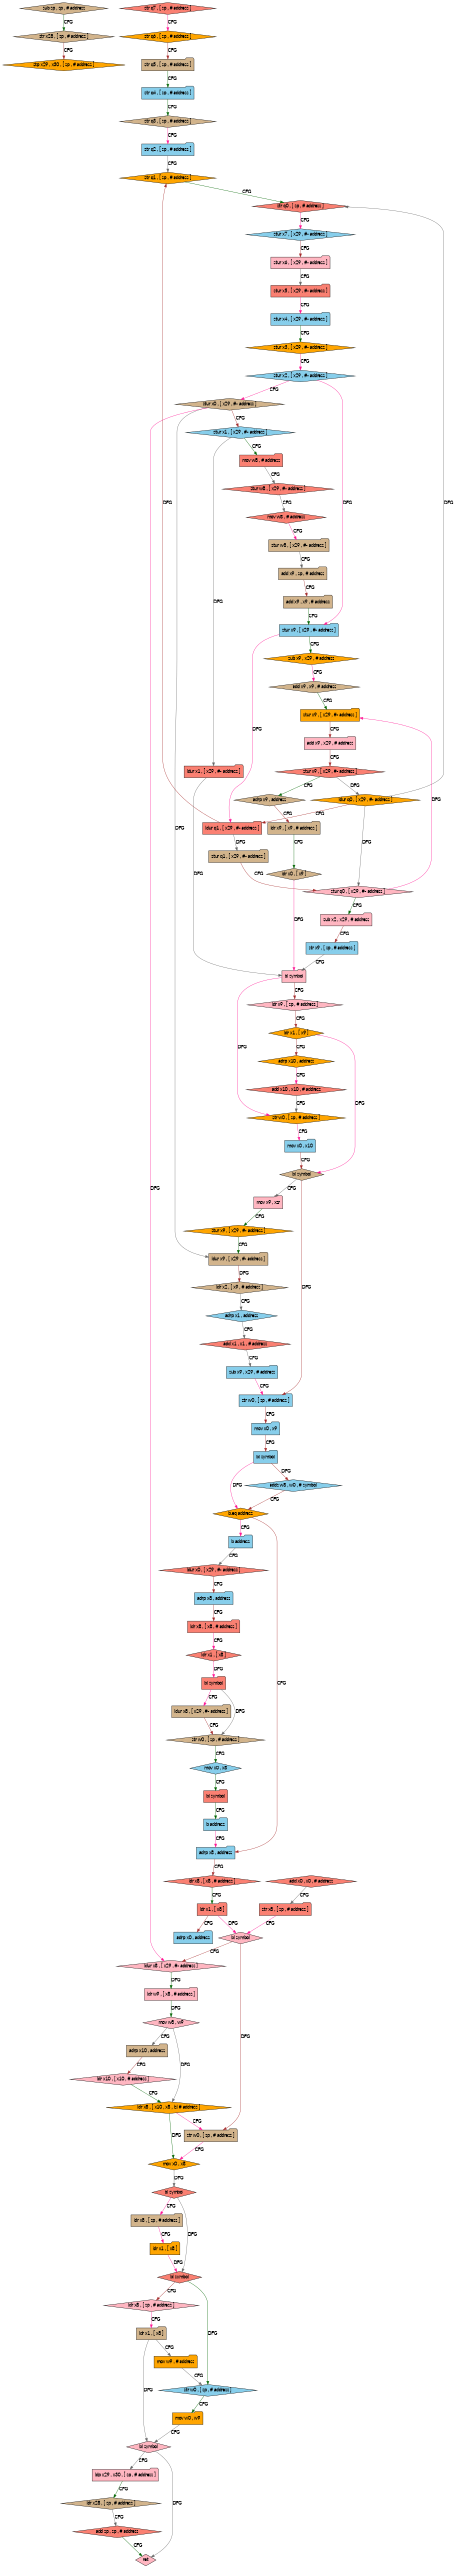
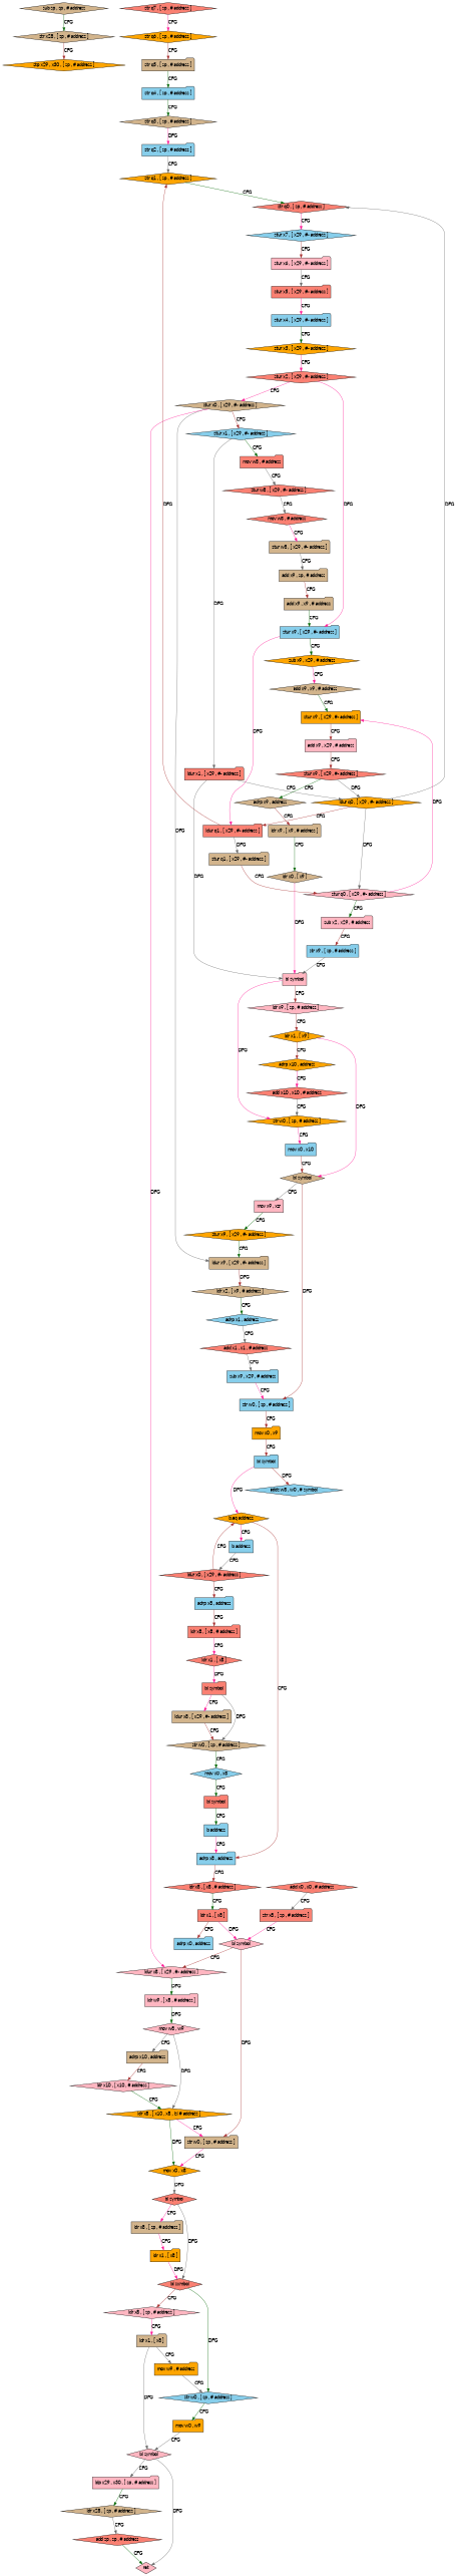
  digraph {
    fontname=Lato
    node [fillcolor=salmon fontname=Lato shape=diamond style=filled]
    edge [color=gray40 fontname=Lato]
    n1 [fillcolor=tan label="sub sp , sp , # address"]
    n2 [fillcolor=tan label="str x28 , [ sp , # address ]"]
    n3 [fillcolor=orange label="stp x29 , x30 , [ sp , # address ]"]
    n4 [label="str q7 , [ sp , # address ]"]
    n5 [fillcolor=orange label="str q6 , [ sp , # address ]"]
    n6 [fillcolor=tan label="str q5 , [ sp , # address ]" shape=folder]
    n7 [fillcolor=skyblue label="str q4 , [ sp , # address ]" shape=folder]
    n8 [fillcolor=tan label="str q3 , [ sp , # address ]"]
    n9 [fillcolor=skyblue label="str q2 , [ sp , # address ]" shape=folder]
    n10 [fillcolor=orange label="str q1 , [ sp , # address ]"]
    n11 [label="str q0 , [ sp , # address ]"]
    n12 [fillcolor=skyblue label="stur x7 , [ x29 , #- address ]"]
    n13 [fillcolor=lightpink label="stur x6 , [ x29 , #- address ]" shape=folder]
    n14 [label="stur x5 , [ x29 , #- address ]" shape=folder]
    n15 [fillcolor=skyblue label="stur x4 , [ x29 , #- address ]" shape=folder]
    n16 [fillcolor=orange label="stur x3 , [ x29 , #- address ]"]
-   n17 [fillcolor=skyblue label="stur x2 , [ x29 , #- address ]"]
+   n17 [label="stur x2 , [ x29 , #- address ]"]
    n18 [fillcolor=tan label="stur x0 , [ x29 , #- address ]"]
    n19 [fillcolor=skyblue label="stur x9 , [ x29 , #- address ]" shape=folder]
    n20 [fillcolor=skyblue label="stur x1 , [ x29 , #- address ]"]
    n21 [fillcolor=tan label="ldur x9 , [ x29 , #- address ]" shape=folder]
    n22 [fillcolor=lightpink label="ldur x8 , [ x29 , #- address ]"]
    n23 [fillcolor=orange label="sub x9 , x29 , # address"]
    n24 [label="ldur q1 , [ x29 , #- address ]" shape=folder]
    n25 [label="mov w8 , # address" shape=folder]
    n26 [label="ldur x1 , [ x29 , #- address ]" shape=folder]
    n27 [fillcolor=tan label="ldr x2 , [ x9 , # address ]"]
    n28 [fillcolor=lightpink label="ldr w9 , [ x8 , # address ]" shape=folder]
    n29 [label="stur w8 , [ x29 , #- address ]"]
    n30 [fillcolor=orange label="ldur q0 , [ x29 , #- address ]"]
    n31 [fillcolor=lightpink label="bl symbol" shape=folder]
    n32 [label="mov w8 , # address"]
    n33 [fillcolor=tan label="stur w8 , [ x29 , #- address ]" shape=folder]
    n34 [fillcolor=tan label="add x9 , sp , # address" shape=folder]
    n35 [fillcolor=tan label="add x9 , x9 , # address" shape=folder]
    n36 [fillcolor=tan label="add x9 , x9 , # address"]
    n37 [fillcolor=tan label="stur q1 , [ x29 , #- address ]" shape=folder]
    n38 [fillcolor=orange label="stur x9 , [ x29 , #- address ]" shape=folder]
    n39 [fillcolor=lightpink label="add x9 , x29 , # address" shape=folder]
    n40 [label="stur x9 , [ x29 , #- address ]"]
    n41 [fillcolor=tan label="adrp x9 , address"]
    n42 [fillcolor=tan label="ldr x9 , [ x9 , # address ]" shape=folder]
    n43 [fillcolor=lightpink label="stur q0 , [ x29 , #- address ]"]
    n44 [fillcolor=tan label="ldr x0 , [ x9 ]"]
    n45 [fillcolor=lightpink label="ldr x9 , [ sp , # address ]"]
    n46 [fillcolor=orange label="str w0 , [ sp , # address ]"]
    n47 [fillcolor=lightpink label="sub x2 , x29 , # address" shape=folder]
    n48 [fillcolor=skyblue label="str x9 , [ sp , # address ]" shape=folder]
    n49 [fillcolor=orange label="ldr x1 , [ x9 ]"]
    n50 [fillcolor=skyblue label="mov x0 , x10" shape=folder]
    n51 [fillcolor=orange label="adrp x10 , address"]
    n52 [fillcolor=tan label="bl symbol"]
    n53 [label="add x10 , x10 , # address"]
    n54 [fillcolor=lightpink label="mov x9 , xzr" shape=folder]
    n55 [fillcolor=skyblue label="str w0 , [ sp , # address ]" shape=folder]
    n56 [fillcolor=orange label="stur x9 , [ x29 , #- address ]"]
-   n57 [fillcolor=skyblue label="mov x0 , x9" shape=folder]
+   n57 [fillcolor=orange label="mov x0 , x9" shape=folder]
    n58 [fillcolor=skyblue label="adrp x1 , address"]
    n59 [label="add x1 , x1 , # address"]
    n60 [fillcolor=skyblue label="sub x9 , x29 , # address" shape=folder]
    n61 [fillcolor=skyblue label="bl symbol" shape=folder]
    n62 [fillcolor=skyblue label="adds w8 , w0 , # symbol"]
    n63 [fillcolor=orange label="b.eq address"]
    n64 [fillcolor=skyblue label="adrp x8 , address" shape=folder]
    n65 [fillcolor=skyblue label="b address" shape=folder]
    n66 [label="ldr x8 , [ x8 , # address ]"]
    n67 [label="ldur x0 , [ x29 , #- address ]"]
    n68 [label="ldr x1 , [ x8 ]" shape=folder]
    n69 [fillcolor=skyblue label="adrp x8 , address" shape=folder]
    n70 [fillcolor=skyblue label="adrp x0 , address" shape=folder]
    n71 [fillcolor=lightpink label="bl symbol"]
    n72 [fillcolor=tan label="str w0 , [ sp , # address ]" shape=folder]
    n73 [label="add x0 , x0 , # address"]
    n74 [label="str x8 , [ sp , # address ]" shape=folder]
    n75 [fillcolor=orange label="mov x0 , x8"]
    n76 [fillcolor=lightpink label="mov w8 , w9"]
    n77 [fillcolor=tan label="adrp x10 , address" shape=folder]
    n78 [fillcolor=orange label="ldr x8 , [ x10 , x8 , lsl # address ]"]
    n79 [fillcolor=lightpink label="ldr x10 , [ x10 , # address ]"]
    n80 [label="bl symbol"]
    n81 [fillcolor=tan label="ldr x8 , [ sp , # address ]" shape=folder]
    n82 [label="bl symbol"]
    n83 [fillcolor=orange label="ldr x1 , [ x8 ]" shape=folder]
    n84 [fillcolor=lightpink label="ldr x8 , [ sp , # address ]"]
    n85 [fillcolor=skyblue label="str w0 , [ sp , # address ]"]
    n86 [fillcolor=tan label="ldr x1 , [ x8 ]" shape=folder]
    n87 [fillcolor=orange label="mov w0 , w9" shape=folder]
    n88 [fillcolor=orange label="mov w9 , # address" shape=folder]
    n89 [fillcolor=lightpink label="bl symbol"]
    n90 [fillcolor=lightpink label="ldp x29 , x30 , [ sp , # address ]" shape=folder]
    n91 [fillcolor=lightpink label=ret]
    n92 [fillcolor=tan label="ldr x28 , [ sp , # address ]"]
    n93 [label="add sp , sp , # address"]
    n94 [label="ldr x8 , [ x8 , # address ]" shape=folder]
    n95 [label="ldr x1 , [ x8 ]"]
    n96 [label="bl symbol" shape=folder]
    n97 [fillcolor=tan label="ldur x8 , [ x29 , #- address ]" shape=folder]
    n98 [fillcolor=tan label="str w0 , [ sp , # address ]"]
    n99 [fillcolor=skyblue label="mov x0 , x8"]
    n100 [label="bl symbol" shape=folder]
    n101 [fillcolor=skyblue label="b address" shape=folder]
    n1 -> n2 [color=darkgreen label=CFG]
    n2 -> n3 [color=brown label=CFG]
    n4 -> n5 [color=deeppink label=CFG]
    n5 -> n6 [color=brown label=CFG]
    n6 -> n7 [color=darkgreen label=CFG]
    n7 -> n8 [color=darkgreen label=CFG]
-   n8 -> n9 [color=deeppink label=CFG]
+   n8 -> n9 [color=deeppink label=DFG]
    n9 -> n10 [label=CFG]
    n10 -> n11 [color=darkgreen label=CFG]
    n11 -> n12 [color=deeppink label=CFG]
    n12 -> n13 [color=brown label=CFG]
    n13 -> n14 [label=CFG]
    n14 -> n15 [color=deeppink label=CFG]
    n15 -> n16 [color=darkgreen label=CFG]
    n16 -> n17 [color=deeppink label=CFG]
    n17 -> n18 [color=deeppink label=CFG]
    n17 -> n19 [color=deeppink label=DFG]
    n18 -> n20 [color=brown label=CFG]
    n18 -> n21 [label=DFG]
    n18 -> n22 [color=deeppink label=DFG]
    n19 -> n23 [color=darkgreen label=CFG]
    n19 -> n24 [color=deeppink label=DFG]
    n20 -> n25 [color=darkgreen label=CFG]
    n20 -> n26 [label=DFG]
    n21 -> n27 [color=brown label=DFG]
    n22 -> n28 [color=darkgreen label=DFG]
    n23 -> n36 [color=deeppink label=CFG]
    n24 -> n10 [color=brown label=DFG]
    n24 -> n37 [label=DFG]
    n25 -> n29 [label=CFG]
+   n26 -> n30 [label=CFG]
    n26 -> n31 [label=DFG]
-   n27 -> n58 [label=CFG]
+   n27 -> n58 [color=darkgreen label=CFG]
    n28 -> n76 [color=darkgreen label=DFG]
    n29 -> n32 [label=CFG]
    n30 -> n11 [label=DFG]
    n30 -> n24 [color=brown label=CFG]
    n30 -> n43 [label=DFG]
    n31 -> n45 [color=brown label=CFG]
    n31 -> n46 [color=deeppink label=DFG]
    n32 -> n33 [color=deeppink label=CFG]
    n33 -> n34 [label=CFG]
    n34 -> n35 [color=brown label=CFG]
    n35 -> n19 [color=darkgreen label=CFG]
    n36 -> n38 [color=darkgreen label=CFG]
    n37 -> n43 [color=brown label=CFG]
    n38 -> n39 [color=brown label=CFG]
    n39 -> n40 [color=brown label=CFG]
    n40 -> n30 [label=DFG]
    n40 -> n41 [color=darkgreen label=CFG]
    n41 -> n42 [color=brown label=CFG]
    n42 -> n44 [color=darkgreen label=CFG]
    n43 -> n38 [color=deeppink label=DFG]
    n43 -> n47 [color=darkgreen label=CFG]
    n44 -> n31 [color=deeppink label=DFG]
    n45 -> n49 [color=brown label=CFG]
    n46 -> n50 [color=deeppink label=CFG]
    n47 -> n48 [color=brown label=CFG]
    n48 -> n31 [label=CFG]
    n49 -> n51 [color=brown label=CFG]
    n49 -> n52 [color=deeppink label=DFG]
    n50 -> n52 [color=brown label=CFG]
    n51 -> n53 [color=deeppink label=CFG]
    n52 -> n54 [label=CFG]
    n52 -> n55 [color=brown label=DFG]
    n53 -> n46 [label=CFG]
    n54 -> n56 [color=darkgreen label=CFG]
    n55 -> n57 [color=brown label=CFG]
    n56 -> n21 [color=darkgreen label=CFG]
    n57 -> n61 [color=brown label=CFG]
    n58 -> n59 [label=CFG]
    n59 -> n60 [label=CFG]
    n60 -> n55 [color=deeppink label=CFG]
    n61 -> n62 [color=brown label=DFG]
    n61 -> n63 [color=deeppink label=DFG]
-   n62 -> n63 [color=brown label=CFG]
+   n67 -> n63 [color=brown label=CFG]
    n63 -> n64 [color=brown label=CFG]
    n63 -> n65 [color=deeppink label=CFG]
    n64 -> n66 [color=brown label=CFG]
    n65 -> n67 [label=CFG]
    n66 -> n68 [color=darkgreen label=CFG]
    n67 -> n69 [color=brown label=CFG]
    n68 -> n70 [color=brown label=CFG]
    n68 -> n71 [color=deeppink label=DFG]
    n69 -> n94 [color=brown label=CFG]
    n71 -> n22 [color=brown label=CFG]
    n71 -> n72 [color=brown label=DFG]
    n72 -> n75 [color=deeppink label=CFG]
    n73 -> n74 [label=CFG]
    n74 -> n71 [color=deeppink label=CFG]
    n75 -> n80 [label=DFG]
    n76 -> n77 [label=CFG]
    n76 -> n78 [label=DFG]
    n77 -> n79 [color=brown label=CFG]
    n78 -> n72 [color=deeppink label=CFG]
    n78 -> n75 [color=darkgreen label=DFG]
    n79 -> n78 [color=darkgreen label=CFG]
    n80 -> n81 [color=deeppink label=CFG]
    n80 -> n82 [label=DFG]
    n81 -> n83 [color=deeppink label=CFG]
    n82 -> n84 [color=brown label=CFG]
    n82 -> n85 [color=darkgreen label=DFG]
    n83 -> n82 [color=deeppink label=DFG]
    n84 -> n86 [color=deeppink label=CFG]
    n85 -> n87 [color=darkgreen label=CFG]
    n86 -> n88 [label=CFG]
    n86 -> n89 [label=DFG]
    n87 -> n89 [label=CFG]
    n88 -> n85 [label=CFG]
    n89 -> n90 [label=CFG]
    n89 -> n91 [label=DFG]
    n90 -> n92 [color=darkgreen label=CFG]
    n92 -> n93 [label=CFG]
    n93 -> n91 [color=darkgreen label=CFG]
    n94 -> n95 [color=deeppink label=CFG]
    n95 -> n96 [color=deeppink label=DFG]
    n96 -> n97 [color=deeppink label=CFG]
    n96 -> n98 [label=DFG]
    n97 -> n98 [color=brown label=CFG]
    n98 -> n99 [color=darkgreen label=CFG]
    n99 -> n100 [color=darkgreen label=CFG]
    n100 -> n101 [color=darkgreen label=CFG]
    n101 -> n64 [color=deeppink label=CFG]
  }
